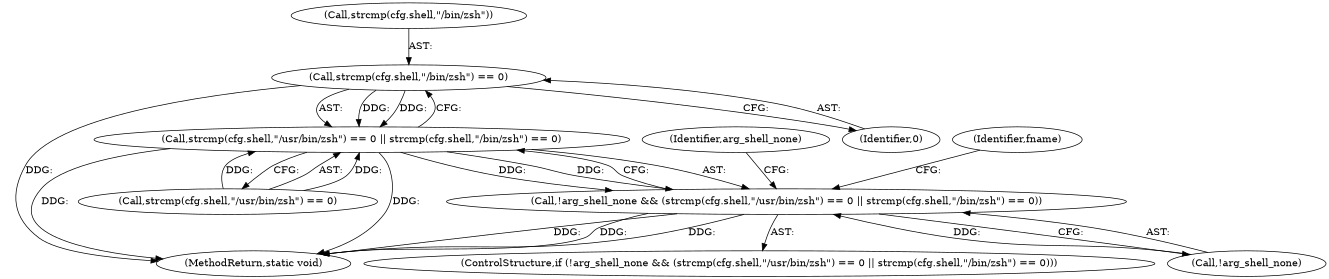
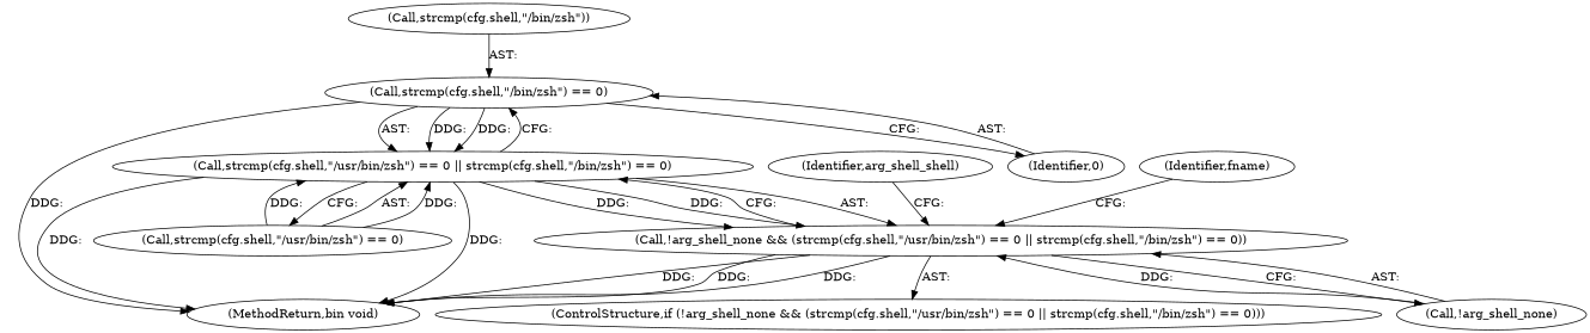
  digraph {
    n1 [label="(Call,strcmp(cfg.shell,\"/bin/zsh\") == 0)"]
    n2 [label="(Call,strcmp(cfg.shell,\"/usr/bin/zsh\") == 0 || strcmp(cfg.shell,\"/bin/zsh\") == 0)"]
    n3 [label="(Identifier,0)"]
-   n4 [label="(MethodReturn,static void)"]
+   n4 [label="(MethodReturn,bin void)"]
    n5 [label="(Call,!arg_shell_none && (strcmp(cfg.shell,\"/usr/bin/zsh\") == 0 || strcmp(cfg.shell,\"/bin/zsh\") == 0))"]
    n6 [label="(Call,strcmp(cfg.shell,\"/usr/bin/zsh\") == 0)"]
    n7 [label="(ControlStructure,if (!arg_shell_none && (strcmp(cfg.shell,\"/usr/bin/zsh\") == 0 || strcmp(cfg.shell,\"/bin/zsh\") == 0)))"]
    n8 [label="(Call,!arg_shell_none)"]
    n9 [label="(Identifier,fname)"]
    n10 [label="(Call,strcmp(cfg.shell,\"/bin/zsh\"))"]
-   n11 [label="(Identifier,arg_shell_none)"]
+   n11 [label="(Identifier,arg_shell_shell)"]
    n1 -> n2 [label="AST: "]
    n1 -> n2 [label="DDG: "]
    n1 -> n2 [label="DDG: "]
    n1 -> n3 [label="CFG: "]
    n1 -> n4 [label="DDG: "]
    n2 -> n1 [label="CFG: "]
    n2 -> n4 [label="DDG: "]
    n2 -> n4 [label="DDG: "]
    n2 -> n5 [label="AST: "]
    n2 -> n5 [label="DDG: "]
    n2 -> n5 [label="DDG: "]
    n2 -> n6 [label="CFG: "]
    n3 -> n1 [label="AST: "]
    n5 -> n2 [label="CFG: "]
    n5 -> n4 [label="DDG: "]
    n5 -> n4 [label="DDG: "]
    n5 -> n4 [label="DDG: "]
    n5 -> n7 [label="AST: "]
    n5 -> n8 [label="CFG: "]
    n6 -> n2 [label="AST: "]
    n6 -> n2 [label="DDG: "]
    n6 -> n2 [label="DDG: "]
    n8 -> n5 [label="AST: "]
    n8 -> n5 [label="DDG: "]
    n9 -> n5 [label="CFG: "]
    n10 -> n1 [label="AST: "]
    n11 -> n5 [label="CFG: "]
  }
